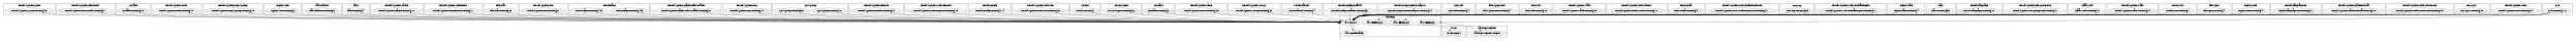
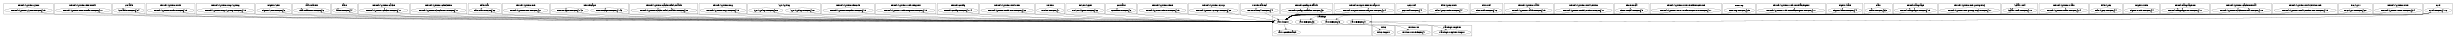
  digraph {
    "Kernel::System::JSON::BEGIN@19"
    "Kernel::System::HTMLUtils::BEGIN@17"
    "Storable::BEGIN@24"
    "Kernel::System::Auth::BEGIN@19"
    "Kernel::System::Log::SysLog::BEGIN@19"
    "Digest::SHA::BEGIN@6"
    "Mail::Address::BEGIN@6"
    "base::BEGIN@4"
    "Kernel::System::Cache::BEGIN@17"
    "Kernel::System::CheckItem::BEGIN@17"
    "vars::BEGIN@3"
    "vars::BEGIN@8"
    "vars::import"
    "vars::CORE:match"
    "vars::BEGIN@7"
    "strict::import"
    "File::stat::BEGIN@22"
    "Kernel::System::DB::BEGIN@21"
    "URI::Escape::BEGIN@143"
    "URI::Escape::BEGIN@142"
    "Kernel::System::Cache::FileStorable::BEGIN@20"
    "Kernel::System::Log::BEGIN@19"
    "Sys::Syslog::BEGIN@78"
    "Sys::Syslog::BEGIN@88"
    "Kernel::System::Encode::BEGIN@19"
    "Kernel::System::Web::Request::BEGIN@19"
    "Kernel::Config::BEGIN@114"
    "Kernel::System::Auth::DB::BEGIN@22"
    "version::BEGIN@7"
    "POSIX::SigRt::BEGIN@66"
    "constant::BEGIN@6"
    "Kernel::System::Time::BEGIN@19"
    "Kernel::System::Group::BEGIN@20"
    "MIME::Base64::BEGIN@4"
    "Kernel::Config::Defaults::BEGIN@31"
    "Kernel::Output::HTML::Layout::BEGIN@24"
    "CGI::Util::BEGIN@4"
    "File::Spec::Unix::BEGIN@4"
    "List::Util::BEGIN@12"
    "Kernel::System::Valid::BEGIN@19"
    "Kernel::System::AuthSession::BEGIN@17"
    "warnings::register::import"
    "Time::Local::BEGIN@9"
    "Kernel::System::User::Preferences::DB::BEGIN@17"
    "DBD::Pg::BEGIN@25"
    "Kernel::System::Web::InterfaceAgent::BEGIN@17"
    "Digest::base::BEGIN@4"
    "main::BEGIN@33"
    "Kernel::Language::BEGIN@19"
    "Kernel::System::DB::postgresql::BEGIN@17"
    "Scalar::Util::BEGIN@10"
    "Kernel::System::Main::BEGIN@24"
    "version::vxs::BEGIN@7"
    "File::Spec::BEGIN@4"
    "Digest::MD5::BEGIN@4"
    "Kernel::Language::en::BEGIN@17"
    "Kernel::System::CacheInternal::BEGIN@18"
    "Kernel::System::AuthSession::DB::BEGIN@19"
    "IPC::SysV::BEGIN@20"
    "Kernel::System::User::BEGIN@24"
    "Cwd::BEGIN@172"
    subgraph cluster_1 {
      label="Kernel::System::JSON"
      "Kernel::System::JSON::BEGIN@19"
    }
    subgraph cluster_2 {
      label="Kernel::System::HTMLUtils"
      "Kernel::System::HTMLUtils::BEGIN@17"
    }
    subgraph cluster_3 {
      label=Storable
      "Storable::BEGIN@24"
    }
    subgraph cluster_4 {
      label="Kernel::System::Auth"
      "Kernel::System::Auth::BEGIN@19"
    }
    subgraph cluster_5 {
      label="Kernel::System::Log::SysLog"
      "Kernel::System::Log::SysLog::BEGIN@19"
    }
    subgraph cluster_6 {
      label="Digest::SHA"
      "Digest::SHA::BEGIN@6"
    }
    subgraph cluster_7 {
      label="Mail::Address"
      "Mail::Address::BEGIN@6"
    }
    subgraph cluster_8 {
      label=base
      "base::BEGIN@4"
    }
    subgraph cluster_9 {
      label="Kernel::System::Cache"
      "Kernel::System::Cache::BEGIN@17"
    }
    subgraph cluster_10 {
      label="Kernel::System::CheckItem"
      "Kernel::System::CheckItem::BEGIN@17"
    }
    subgraph cluster_11 {
      label=warnings
      "vars::BEGIN@3"
      "vars::BEGIN@8"
      "vars::import"
      "vars::CORE:match"
      "vars::BEGIN@7"
    }
    subgraph cluster_12 {
      label="strict"
      "strict::import"
    }
    subgraph cluster_13 {
      label="File::stat"
      "File::stat::BEGIN@22"
    }
    subgraph cluster_14 {
      label="Kernel::System::DB"
      "Kernel::System::DB::BEGIN@21"
    }
    subgraph cluster_15 {
      label="URI::Escape"
      "URI::Escape::BEGIN@143"
      "URI::Escape::BEGIN@142"
    }
    subgraph cluster_16 {
      label="Kernel::System::Cache::FileStorable"
      "Kernel::System::Cache::FileStorable::BEGIN@20"
    }
    subgraph cluster_17 {
      label="Kernel::System::Log"
      "Kernel::System::Log::BEGIN@19"
    }
    subgraph cluster_18 {
      label="Sys::Syslog"
      "Sys::Syslog::BEGIN@78"
      "Sys::Syslog::BEGIN@88"
    }
    subgraph cluster_19 {
      label="Kernel::System::Encode"
      "Kernel::System::Encode::BEGIN@19"
    }
    subgraph cluster_20 {
      label="Kernel::System::Web::Request"
      "Kernel::System::Web::Request::BEGIN@19"
    }
    subgraph cluster_21 {
      label="Kernel::Config"
      "Kernel::Config::BEGIN@114"
    }
    subgraph cluster_22 {
      label="Kernel::System::Auth::DB"
      "Kernel::System::Auth::DB::BEGIN@22"
    }
    subgraph cluster_23 {
      label=version
      "version::BEGIN@7"
    }
    subgraph cluster_24 {
      label="POSIX::SigRt"
      "POSIX::SigRt::BEGIN@66"
    }
    subgraph cluster_25 {
      label=constant
      "constant::BEGIN@6"
    }
    subgraph cluster_26 {
      label="Kernel::System::Time"
      "Kernel::System::Time::BEGIN@19"
    }
    subgraph cluster_27 {
      label="Kernel::System::Group"
      "Kernel::System::Group::BEGIN@20"
    }
    subgraph cluster_28 {
      label="MIME::Base64"
      "MIME::Base64::BEGIN@4"
    }
    subgraph cluster_29 {
      label="Kernel::Config::Defaults"
      "Kernel::Config::Defaults::BEGIN@31"
    }
    subgraph cluster_30 {
      label="Kernel::Output::HTML::Layout"
      "Kernel::Output::HTML::Layout::BEGIN@24"
    }
    subgraph cluster_31 {
      label="CGI::Util"
      "CGI::Util::BEGIN@4"
    }
    subgraph cluster_32 {
      label="File::Spec::Unix"
      "File::Spec::Unix::BEGIN@4"
    }
    subgraph cluster_33 {
      label="List::Util"
      "List::Util::BEGIN@12"
    }
    subgraph cluster_34 {
      label="Kernel::System::Valid"
      "Kernel::System::Valid::BEGIN@19"
    }
    subgraph cluster_35 {
      label="Kernel::System::AuthSession"
      "Kernel::System::AuthSession::BEGIN@17"
    }
    subgraph cluster_36 {
      label="warnings::register"
      "warnings::register::import"
    }
    subgraph cluster_37 {
      label="Time::Local"
      "Time::Local::BEGIN@9"
    }
    subgraph cluster_38 {
      label="Kernel::System::User::Preferences::DB"
      "Kernel::System::User::Preferences::DB::BEGIN@17"
    }
    subgraph cluster_39 {
      label="DBD::Pg"
      "DBD::Pg::BEGIN@25"
    }
    subgraph cluster_40 {
      label="Kernel::System::Web::InterfaceAgent"
      "Kernel::System::Web::InterfaceAgent::BEGIN@17"
    }
    subgraph cluster_41 {
      label="Digest::base"
      "Digest::base::BEGIN@4"
    }
    subgraph cluster_42 {
      label=main
      "main::BEGIN@33"
    }
    subgraph cluster_43 {
      label="Kernel::Language"
      "Kernel::Language::BEGIN@19"
    }
    subgraph cluster_44 {
      label="Kernel::System::DB::postgresql"
      "Kernel::System::DB::postgresql::BEGIN@17"
    }
    subgraph cluster_45 {
      label="Scalar::Util"
      "Scalar::Util::BEGIN@10"
    }
    subgraph cluster_46 {
      label="Kernel::System::Main"
      "Kernel::System::Main::BEGIN@24"
    }
    subgraph cluster_47 {
      label="version::vxs"
      "version::vxs::BEGIN@7"
    }
    subgraph cluster_48 {
      label="File::Spec"
      "File::Spec::BEGIN@4"
    }
    subgraph cluster_49 {
      label="Digest::MD5"
      "Digest::MD5::BEGIN@4"
    }
    subgraph cluster_50 {
      label="Kernel::Language::en"
      "Kernel::Language::en::BEGIN@17"
    }
    subgraph cluster_51 {
      label="Kernel::System::CacheInternal"
      "Kernel::System::CacheInternal::BEGIN@18"
    }
    subgraph cluster_52 {
      label="Kernel::System::AuthSession::DB"
      "Kernel::System::AuthSession::DB::BEGIN@19"
    }
    subgraph cluster_53 {
      label="IPC::SysV"
      "IPC::SysV::BEGIN@20"
    }
    subgraph cluster_54 {
      label="Kernel::System::User"
      "Kernel::System::User::BEGIN@24"
    }
    subgraph cluster_55 {
      label=Cwd
      "Cwd::BEGIN@172"
    }
    "Kernel::System::JSON::BEGIN@19" -> "vars::import"
    "Kernel::System::HTMLUtils::BEGIN@17" -> "vars::import"
    "Storable::BEGIN@24" -> "vars::import"
    "Kernel::System::Auth::BEGIN@19" -> "vars::import"
    "Kernel::System::Log::SysLog::BEGIN@19" -> "vars::import"
    "Digest::SHA::BEGIN@6" -> "vars::import"
    "Mail::Address::BEGIN@6" -> "vars::import"
    "base::BEGIN@4" -> "vars::import"
    "Kernel::System::Cache::BEGIN@17" -> "vars::import"
    "Kernel::System::CheckItem::BEGIN@17" -> "vars::import"
    "vars::BEGIN@8" -> "strict::import"
    "vars::import" -> "vars::CORE:match"
    "vars::BEGIN@7" -> "warnings::register::import"
    "File::stat::BEGIN@22" -> "vars::import"
    "Kernel::System::DB::BEGIN@21" -> "vars::import"
    "URI::Escape::BEGIN@143" -> "vars::import"
    "URI::Escape::BEGIN@142" -> "vars::import"
    "Kernel::System::Cache::FileStorable::BEGIN@20" -> "vars::import"
    "Kernel::System::Log::BEGIN@19" -> "vars::import"
    "Sys::Syslog::BEGIN@78" -> "vars::import"
    "Sys::Syslog::BEGIN@88" -> "vars::import"
    "Kernel::System::Encode::BEGIN@19" -> "vars::import"
    "Kernel::System::Web::Request::BEGIN@19" -> "vars::import"
    "Kernel::Config::BEGIN@114" -> "vars::import"
    "Kernel::System::Auth::DB::BEGIN@22" -> "vars::import"
    "version::BEGIN@7" -> "vars::import"
    "POSIX::SigRt::BEGIN@66" -> "vars::import"
    "constant::BEGIN@6" -> "vars::import"
    "Kernel::System::Time::BEGIN@19" -> "vars::import"
    "Kernel::System::Group::BEGIN@20" -> "vars::import"
    "MIME::Base64::BEGIN@4" -> "vars::import"
    "Kernel::Config::Defaults::BEGIN@31" -> "vars::import"
    "Kernel::Output::HTML::Layout::BEGIN@24" -> "vars::import"
    "CGI::Util::BEGIN@4" -> "vars::import"
    "File::Spec::Unix::BEGIN@4" -> "vars::import"
    "List::Util::BEGIN@12" -> "vars::import"
    "Kernel::System::Valid::BEGIN@19" -> "vars::import"
    "Kernel::System::AuthSession::BEGIN@17" -> "vars::import"
    "Time::Local::BEGIN@9" -> "vars::import"
    "Kernel::System::User::Preferences::DB::BEGIN@17" -> "vars::import"
    "DBD::Pg::BEGIN@25" -> "vars::import"
    "Kernel::System::Web::InterfaceAgent::BEGIN@17" -> "vars::import"
    "Digest::base::BEGIN@4" -> "vars::import"
    "main::BEGIN@33" -> "vars::import"
    "Kernel::Language::BEGIN@19" -> "vars::import"
    "Kernel::System::DB::postgresql::BEGIN@17" -> "vars::import"
    "Scalar::Util::BEGIN@10" -> "vars::import"
    "Kernel::System::Main::BEGIN@24" -> "vars::import"
-   "version::vxs::BEGIN@7" -> "vars::import"
+   "vars::import" -> "version::vxs::BEGIN@7"
    "File::Spec::BEGIN@4" -> "vars::import"
    "Digest::MD5::BEGIN@4" -> "vars::import"
    "Kernel::Language::en::BEGIN@17" -> "vars::import"
    "Kernel::System::CacheInternal::BEGIN@18" -> "vars::import"
    "Kernel::System::AuthSession::DB::BEGIN@19" -> "vars::import"
    "IPC::SysV::BEGIN@20" -> "vars::import"
    "Kernel::System::User::BEGIN@24" -> "vars::import"
    "Cwd::BEGIN@172" -> "vars::BEGIN@3"
    "Cwd::BEGIN@172" -> "vars::BEGIN@8"
    "Cwd::BEGIN@172" -> "vars::import"
    "Cwd::BEGIN@172" -> "vars::BEGIN@7"
  }
